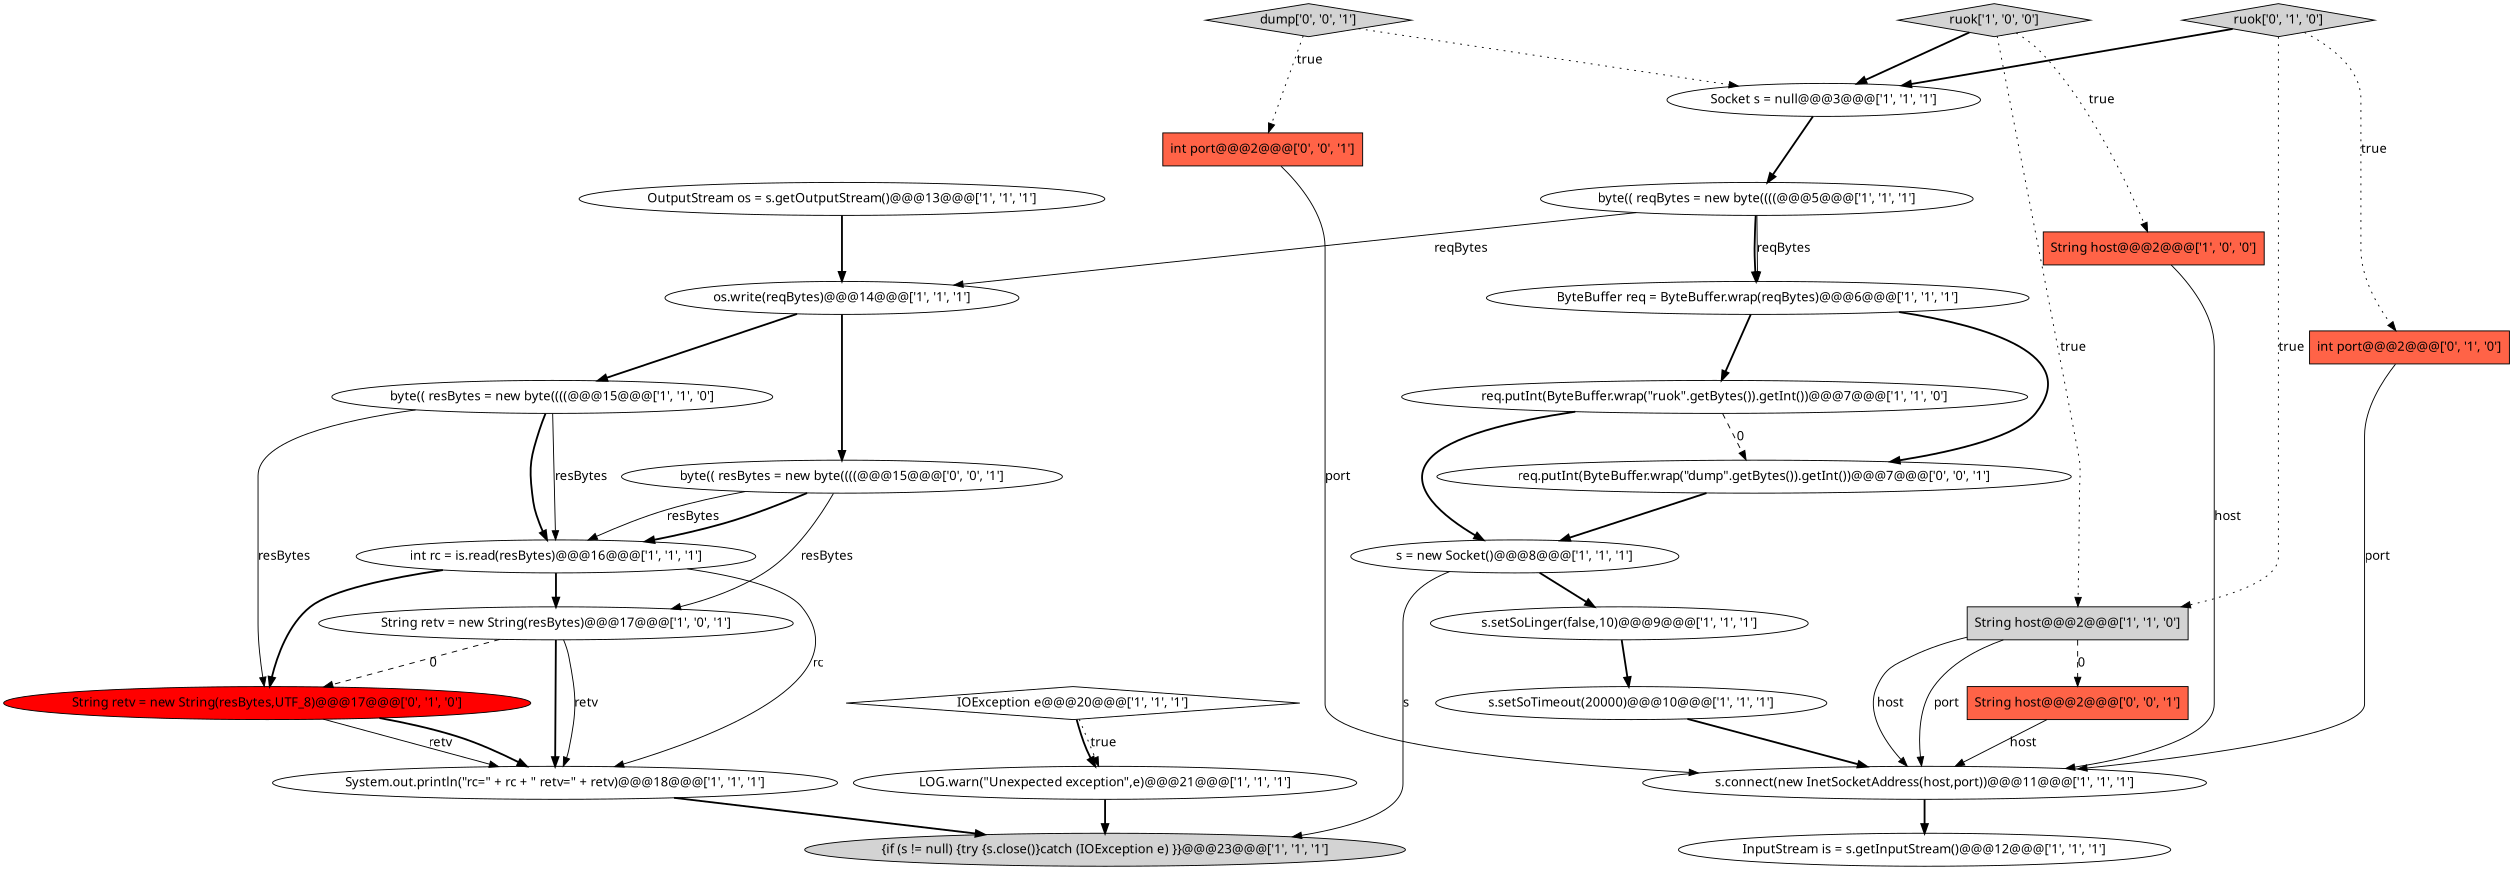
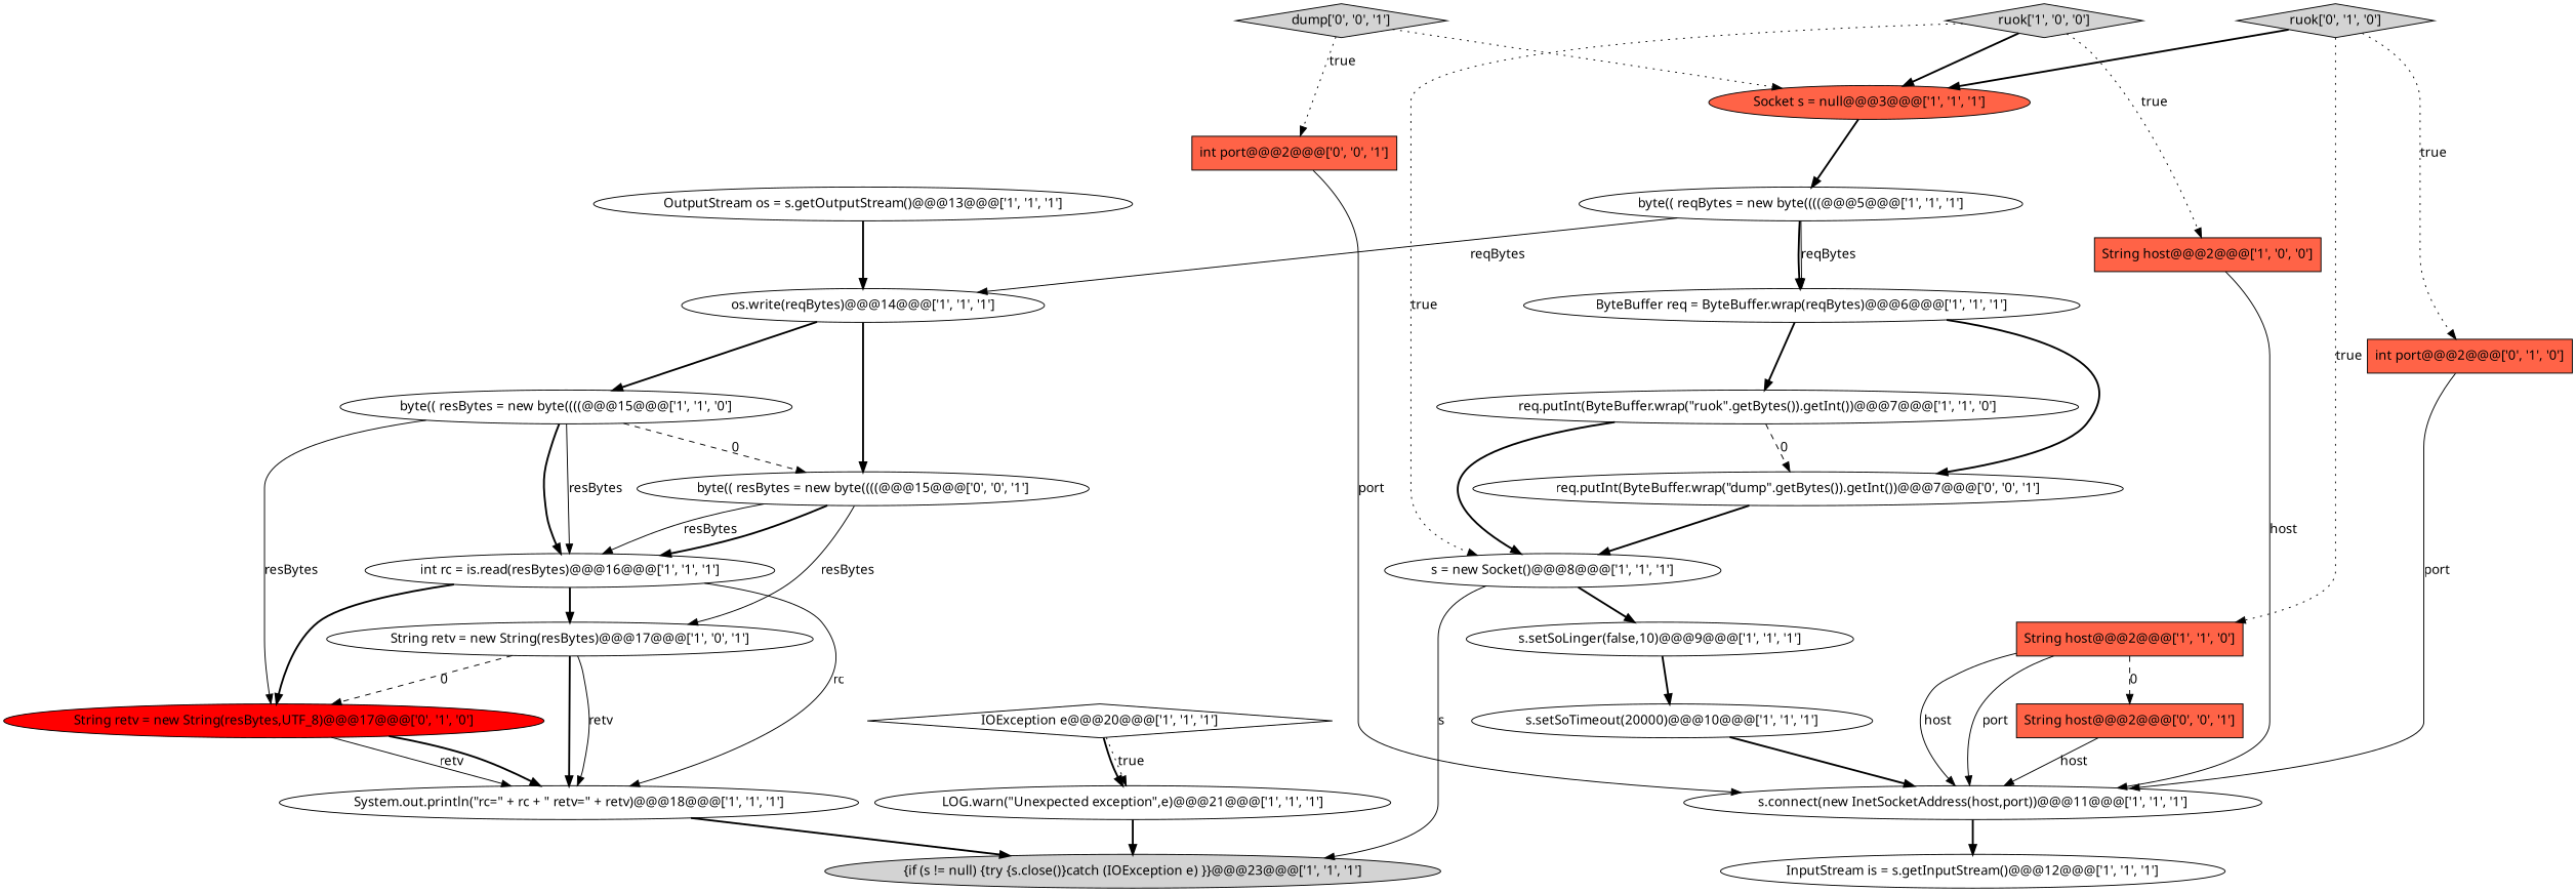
  digraph {
    fontname="Noto Sans"
    node [fillcolor=white fontname="Noto Sans" shape=ellipse style=filled]
    edge [fontname="Noto Sans" style=bold]
    n1 [label="String retv = new String(resBytes)@@@17@@@['1', '0', '1']"]
    n2 [fillcolor=red label="String retv = new String(resBytes,UTF_8)@@@17@@@['0', '1', '0']"]
    n3 [label="System.out.println(\"rc=\" + rc + \" retv=\" + retv)@@@18@@@['1', '1', '1']"]
    n4 [fillcolor=lightgray label="{if (s != null) {try {s.close()}catch (IOException e) }}@@@23@@@['1', '1', '1']"]
    n5 [label="s.connect(new InetSocketAddress(host,port))@@@11@@@['1', '1', '1']"]
    n6 [label="InputStream is = s.getInputStream()@@@12@@@['1', '1', '1']"]
    n7 [fillcolor=tomato label="String host@@@2@@@['0', '0', '1']" shape=box]
    n8 [fillcolor=lightgray label="dump['0', '0', '1']" shape=diamond]
    n9 [fillcolor=tomato label="int port@@@2@@@['0', '0', '1']" shape=box]
-   n10 [label="Socket s = null@@@3@@@['1', '1', '1']"]
+   n10 [fillcolor=tomato label="Socket s = null@@@3@@@['1', '1', '1']"]
    n11 [label="byte(( reqBytes = new byte((((@@@5@@@['1', '1', '1']"]
    n12 [label="byte(( resBytes = new byte((((@@@15@@@['1', '1', '0']"]
    n13 [label="int rc = is.read(resBytes)@@@16@@@['1', '1', '1']"]
    n14 [label="byte(( resBytes = new byte((((@@@15@@@['0', '0', '1']"]
    n15 [fillcolor=tomato label="String host@@@2@@@['1', '0', '0']" shape=box]
    n16 [fillcolor=lightgray label="ruok['0', '1', '0']" shape=diamond]
    n17 [fillcolor=tomato label="int port@@@2@@@['0', '1', '0']" shape=box]
-   n18 [fillcolor=lightgray label="String host@@@2@@@['1', '1', '0']" shape=box]
+   n18 [fillcolor=tomato label="String host@@@2@@@['1', '1', '0']" shape=box]
    n19 [label="LOG.warn(\"Unexpected exception\",e)@@@21@@@['1', '1', '1']"]
    n20 [label="ByteBuffer req = ByteBuffer.wrap(reqBytes)@@@6@@@['1', '1', '1']"]
    n21 [label="req.putInt(ByteBuffer.wrap(\"dump\".getBytes()).getInt())@@@7@@@['0', '0', '1']"]
    n22 [label="req.putInt(ByteBuffer.wrap(\"ruok\".getBytes()).getInt())@@@7@@@['1', '1', '0']"]
    n23 [label="s = new Socket()@@@8@@@['1', '1', '1']"]
    n24 [label="os.write(reqBytes)@@@14@@@['1', '1', '1']"]
    n25 [label="s.setSoLinger(false,10)@@@9@@@['1', '1', '1']"]
    n26 [label="s.setSoTimeout(20000)@@@10@@@['1', '1', '1']"]
    n27 [label="OutputStream os = s.getOutputStream()@@@13@@@['1', '1', '1']"]
    n28 [label="IOException e@@@20@@@['1', '1', '1']" shape=diamond]
    n29 [fillcolor=lightgray label="ruok['1', '0', '0']" shape=diamond]
    n1 -> n2 [label=0 style=dashed]
    n1 -> n3
    n1 -> n3 [label=retv style=solid]
    n2 -> n3 [label=retv style=solid]
    n2 -> n3
    n3 -> n4
    n5 -> n6
    n7 -> n5 [label=host style=solid]
    n8 -> n9 [label=true style=dotted]
    n8 -> n10 [style=dotted]
    n9 -> n5 [label=port style=solid]
    n10 -> n11
    n11 -> n20 [label=reqBytes style=solid]
    n11 -> n20
    n11 -> n24 [label=reqBytes style=solid]
    n12 -> n2 [label=resBytes style=solid]
    n12 -> n13
    n12 -> n13 [label=resBytes style=solid]
+   n12 -> n14 [label=0 style=dashed]
    n13 -> n1
    n13 -> n2
    n13 -> n3 [label=rc style=solid]
    n14 -> n1 [label=resBytes style=solid]
    n14 -> n13
    n14 -> n13 [label=resBytes style=solid]
    n15 -> n5 [label=host style=solid]
    n16 -> n10
    n16 -> n17 [label=true style=dotted]
    n16 -> n18 [label=true style=dotted]
    n17 -> n5 [label=port style=solid]
    n18 -> n5 [label=host style=solid]
    n18 -> n5 [label=port style=solid]
    n18 -> n7 [label=0 style=dashed]
    n19 -> n4
    n20 -> n21
    n20 -> n22
    n21 -> n23
    n22 -> n21 [label=0 style=dashed]
    n22 -> n23
    n23 -> n4 [label=s style=solid]
    n23 -> n25
    n24 -> n12
    n24 -> n14
    n25 -> n26
    n26 -> n5
    n27 -> n24
    n28 -> n19
    n28 -> n19 [label=true style=dotted]
    n29 -> n10
    n29 -> n15 [label=true style=dotted]
-   n29 -> n18 [label=true style=dotted]
+   n29 -> n23 [label=true style=dotted]
  }
